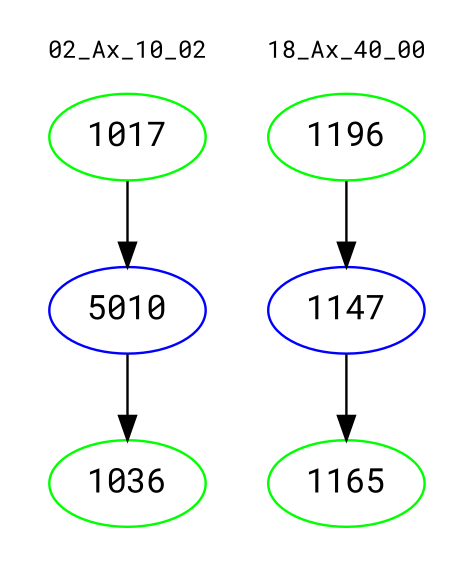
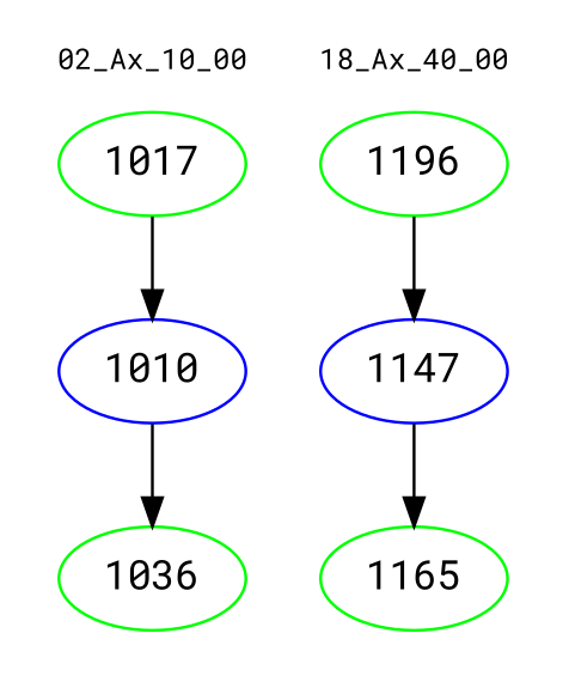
  digraph {
    fontname="Roboto Mono"
    node [color=green fontname="Roboto Mono"]
    edge [color=black fontname="Roboto Mono"]
    n1 [label=1017]
-   n2 [color=blue label=5010]
+   n2 [color=blue label=1010]
    n3 [label=1036]
    n4 [label=1196]
    n5 [color=blue label=1147]
    n6 [label=1165]
    subgraph cluster_1 {
      color=white
      fontsize=10
-     label="02_Ax_10_02"
+     label="02_Ax_10_00"
      n1
      n2
      n3
    }
    subgraph cluster_2 {
      color=white
      fontsize=10
      label="18_Ax_40_00"
      n4
      n5
      n6
    }
    n1 -> n2
    n2 -> n3
    n4 -> n5
    n5 -> n6
  }
